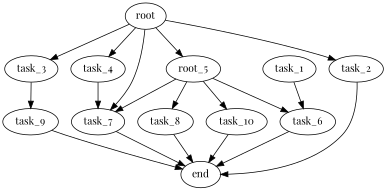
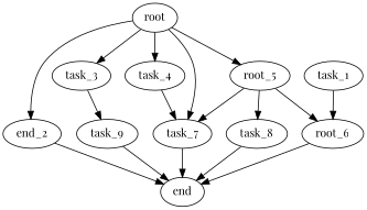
  digraph {
    fontname="Playfair Display"
    node [fontname="Playfair Display"]
    edge [fontname="Playfair Display"]
    root
-   task_2
+   task_2 [label=end_2]
    task_3
    task_4
    n5 [label=root_5]
    task_7
    task_1
-   task_6
+   task_6 [label=root_6]
    end
    task_9
    task_8
-   task_10
    root -> task_2
    root -> task_3
    root -> task_4
    root -> n5
    root -> task_7
    task_2 -> end
    task_3 -> task_9
    task_4 -> task_7
    n5 -> task_7
    n5 -> task_6
    n5 -> task_8
-   n5 -> task_10
    task_7 -> end
    task_1 -> task_6
    task_6 -> end
    task_9 -> end
    task_8 -> end
-   task_10 -> end
  }
